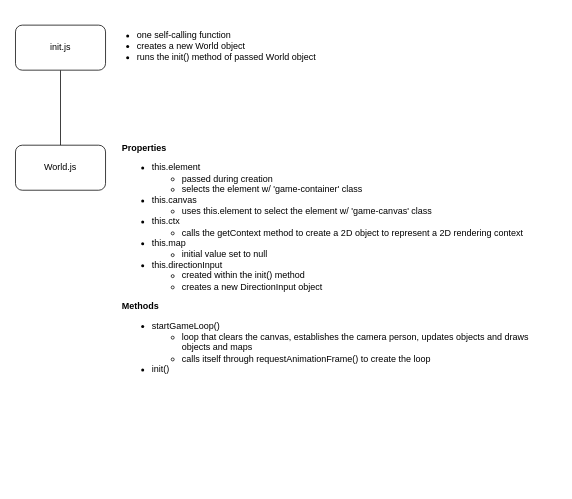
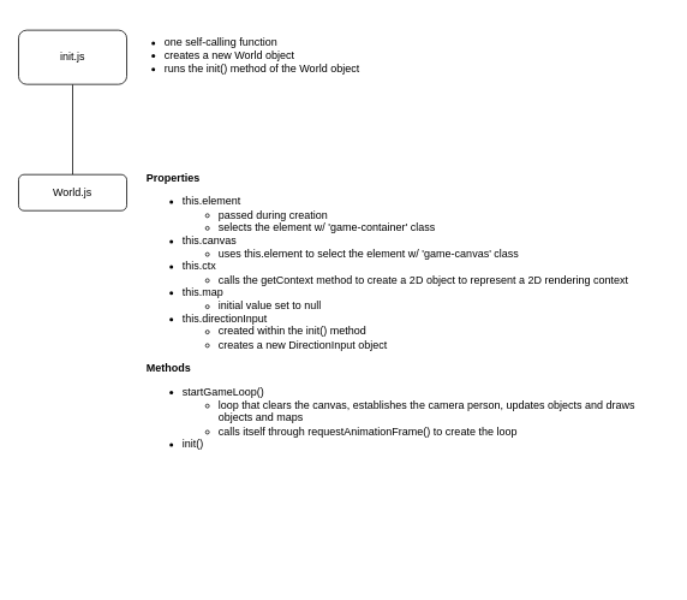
  <mxCell id="0" />
  <mxCell id="1" parent="0" />
  <mxCell id="2" style="edgeStyle=orthogonalEdgeStyle;rounded=0;orthogonalLoop=1;jettySize=auto;html=1;exitX=0.5;exitY=1;exitDx=0;exitDy=0;entryX=0.5;entryY=0;entryDx=0;entryDy=0;endArrow=none;" edge="1" parent="1" source="3" target="5"><mxGeometry relative="1" as="geometry"><mxPoint x="80" y="193" as="targetPoint" /></mxGeometry></mxCell>
  <mxCell id="3" value="init.js" style="rounded=1;whiteSpace=wrap;html=1;" vertex="1" parent="1"><mxGeometry x="20" y="33" width="120" height="60" as="geometry" /></mxCell>
- <mxCell id="4" value="&lt;ul&gt;&lt;li&gt;one self-calling function&lt;/li&gt;&lt;li&gt;creates a new World object&lt;/li&gt;&lt;li style=&quot;&quot;&gt;runs the init() method of passed World object&lt;/li&gt;&lt;/ul&gt;" style="text;html=1;strokeColor=none;fillColor=none;align=left;verticalAlign=top;whiteSpace=wrap;overflow=hidden;horizontal=1;" vertex="1" parent="1"><mxGeometry x="140" y="20.5" width="290" height="85" as="geometry" /></mxCell>
- <mxCell id="5" value="World.js" style="rounded=1;whiteSpace=wrap;html=1;" vertex="1" parent="1"><mxGeometry x="20" y="193" width="120" height="60" as="geometry" /></mxCell>
+ <mxCell id="4" value="&lt;ul&gt;&lt;li&gt;one self-calling function&lt;/li&gt;&lt;li&gt;creates a new World object&lt;/li&gt;&lt;li style=&quot;&quot;&gt;runs the init() method of the World object&lt;/li&gt;&lt;/ul&gt;" style="text;html=1;strokeColor=none;fillColor=none;align=left;verticalAlign=top;whiteSpace=wrap;overflow=hidden;horizontal=1;" vertex="1" parent="1"><mxGeometry x="140" y="20.5" width="290" height="85" as="geometry" /></mxCell>
+ <mxCell id="5" value="World.js" style="rounded=1;whiteSpace=wrap;html=1;" vertex="1" parent="1"><mxGeometry x="20" y="193" width="120" height="40" as="geometry" /></mxCell>
  <mxCell id="6" value="&lt;b&gt;Properties&lt;/b&gt;&lt;br&gt;&lt;ul&gt;&lt;li&gt;this.element&lt;/li&gt;&lt;ul&gt;&lt;li&gt;passed during creation&lt;/li&gt;&lt;li&gt;selects the element w/ 'game-container' class&lt;/li&gt;&lt;/ul&gt;&lt;li&gt;this.canvas&amp;nbsp;&lt;/li&gt;&lt;ul&gt;&lt;li&gt;uses this.element to select the element w/ 'game-canvas' class&lt;/li&gt;&lt;/ul&gt;&lt;li&gt;this.ctx&amp;nbsp;&lt;/li&gt;&lt;ul&gt;&lt;li&gt;calls the getContext method to create a 2D object to represent a 2D rendering context&lt;/li&gt;&lt;/ul&gt;&lt;li&gt;this.map&amp;nbsp;&lt;/li&gt;&lt;ul&gt;&lt;li&gt;initial value set to null&lt;/li&gt;&lt;/ul&gt;&lt;li&gt;this.directionInput&lt;/li&gt;&lt;ul&gt;&lt;li&gt;created within the init() method&lt;/li&gt;&lt;li&gt;creates a new DirectionInput object&lt;/li&gt;&lt;/ul&gt;&lt;/ul&gt;&lt;div&gt;&lt;b&gt;Methods&lt;/b&gt;&lt;/div&gt;&lt;div&gt;&lt;ul&gt;&lt;li&gt;startGameLoop()&lt;/li&gt;&lt;ul&gt;&lt;li&gt;loop that clears the canvas, establishes the camera person, updates objects and draws objects and maps&lt;/li&gt;&lt;li&gt;calls itself through requestAnimationFrame() to create the loop&lt;/li&gt;&lt;/ul&gt;&lt;li&gt;init()&lt;/li&gt;&lt;/ul&gt;&lt;/div&gt;" style="text;html=1;strokeColor=none;fillColor=none;align=left;verticalAlign=top;whiteSpace=wrap;overflow=hidden;" vertex="1" parent="1"><mxGeometry x="160" y="183" width="580" height="460" as="geometry" /></mxCell>
